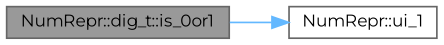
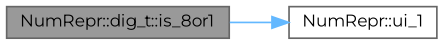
  digraph {
    rankdir=LR
    fontname=Montserrat
    node [fontname=Montserrat fontsize=10 shape=box style=filled]
-   n1 [color=gray40 fillcolor=grey60 fontcolor=black height=0.2 label="NumRepr::dig_t::is_0or1" width=0.4]
+   n1 [color=gray40 fillcolor=grey60 fontcolor=black height=0.2 label="NumRepr::dig_t::is_8or1" width=0.4]
    n2 [color=grey40 fillcolor=white height=0.2 label="NumRepr::ui_1" width=0.4]
    n1 -> n2 [color=steelblue1 fontname=Montserrat fontsize=10 labelfontname=Helvetica labelfontsize=10 style=solid]
  }
